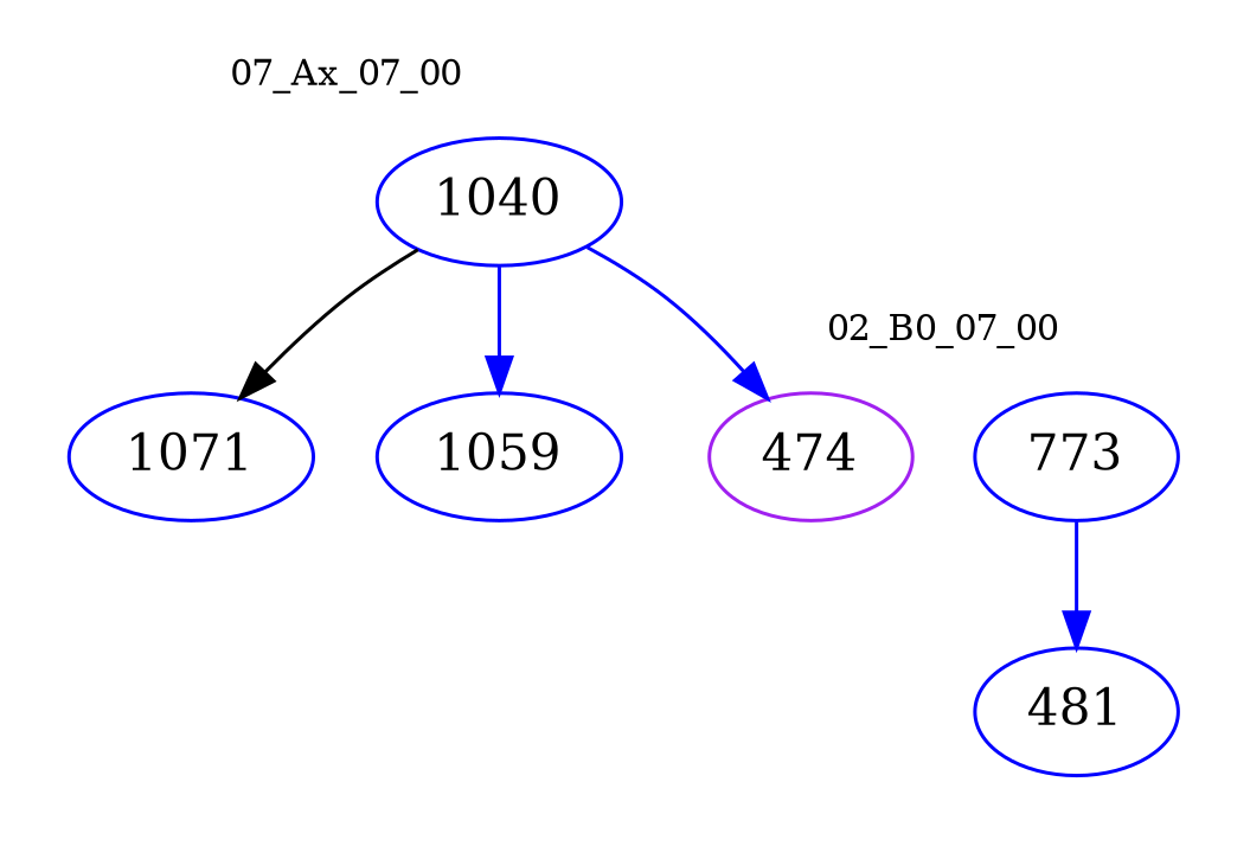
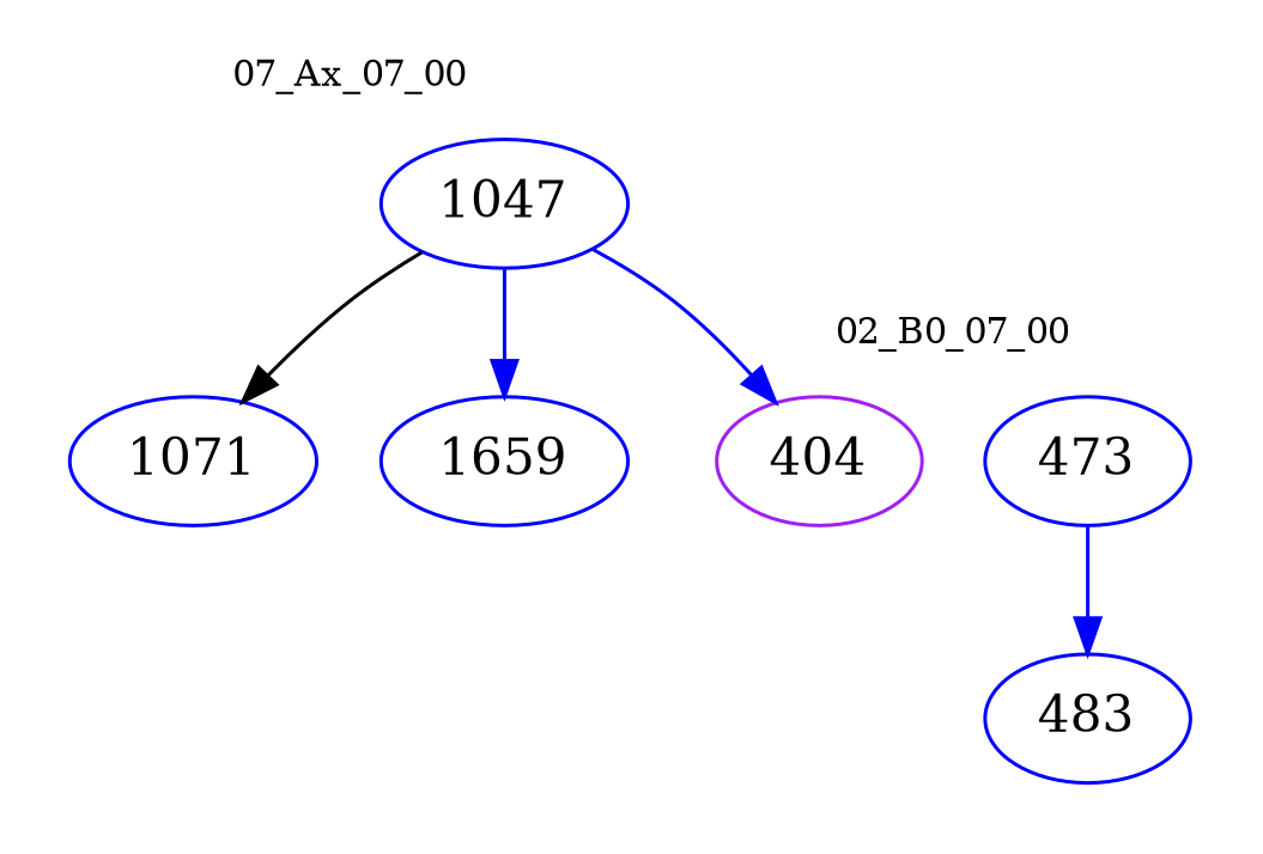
  digraph {
    node [color=blue]
    edge [color=blue]
-   n1 [label=1040]
+   n1 [label=1047]
    n2 [label=1071]
-   n3 [label=1059]
-   n4 [label=773]
-   n5 [label=481]
-   n6 [color=purple label=474]
+   n3 [label=1659]
+   n4 [label=473]
+   n5 [label=483]
+   n6 [color=purple label=404]
    subgraph cluster_1 {
      color=white
      fontsize=10
      label="07_Ax_07_00"
      n1
      n2
      n3
    }
    subgraph cluster_2 {
      color=white
      fontsize=10
      label="02_B0_07_00"
      n4
      n5
      n6
    }
    n1 -> n2 [color=black]
    n1 -> n3
    n1 -> n6
    n4 -> n5
  }
